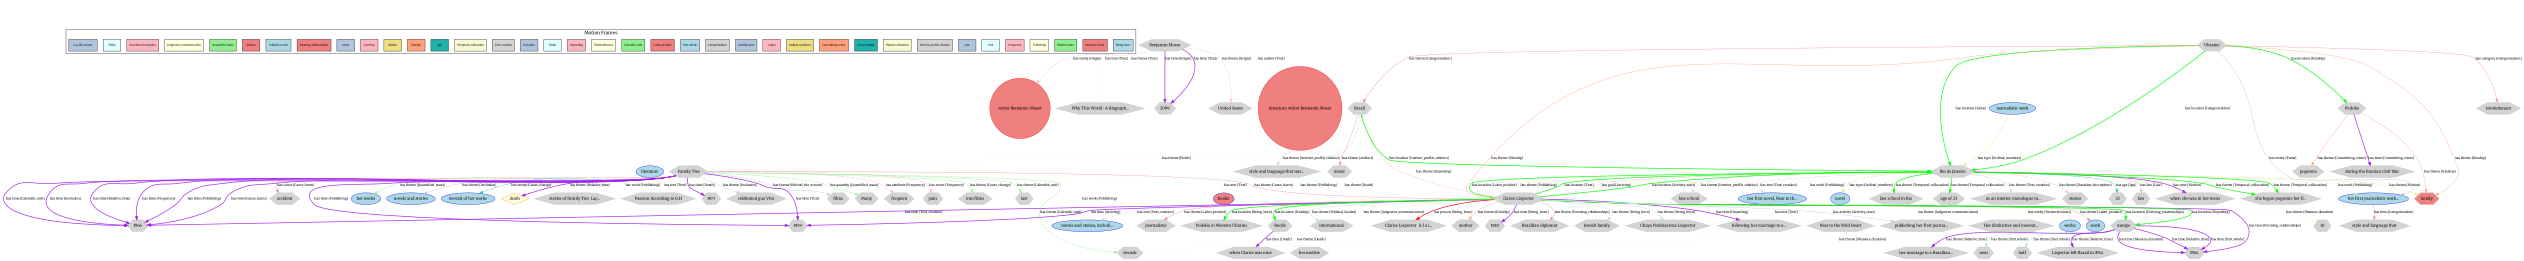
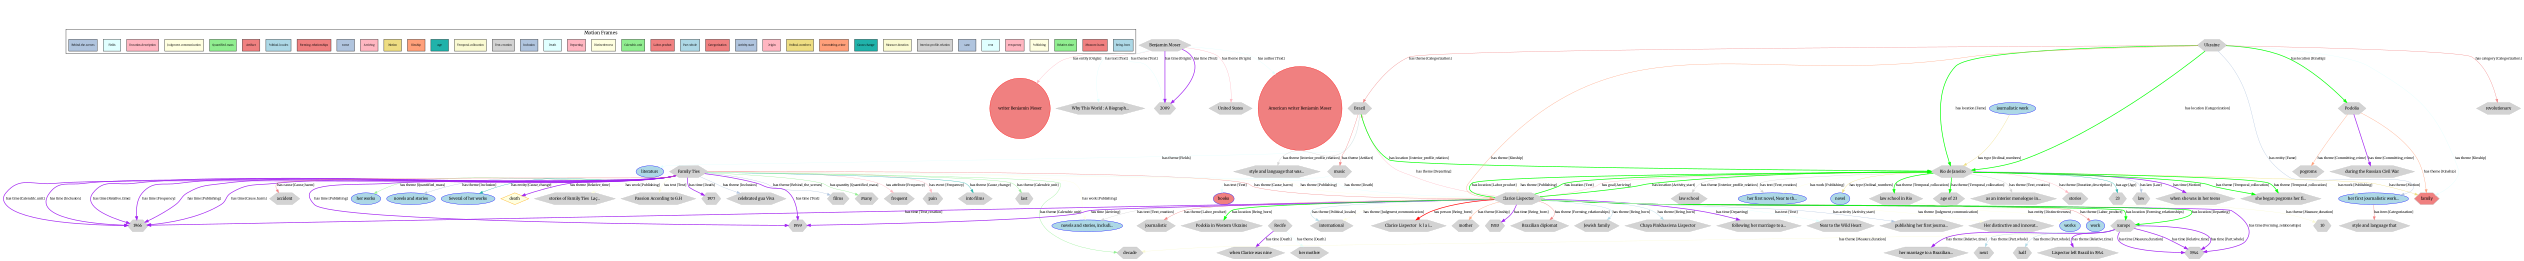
  digraph {
    bgcolor=white
    compound=true
    fontname=Merriweather
    rankdir=TB
    node [fillcolor=lightgray fontname=Merriweather fontsize=12 shape=hexagon style=filled color=gray]
    edge [color=purple fontname=Merriweather fontsize=10 penwidth=1]
    n1 [fillcolor=lightblue fontsize=8 label=Being_born shape=box color=""]
    n2 [fillcolor=lightcoral fontsize=8 label=Measure_harm shape=box color=""]
    n3 [fillcolor=lightgreen fontsize=8 label=Relative_time shape=box color=""]
    n4 [fillcolor=lightyellow fontsize=8 label=Publishing shape=box color=""]
    n5 [fillcolor=lightpink fontsize=8 label=Frequency shape=box color=""]
    n6 [fillcolor=lightcyan fontsize=8 label=Text shape=box color=""]
    n7 [fillcolor=lightsteelblue fontsize=8 label=Law shape=box color=""]
    n8 [fontsize=8 label=Interior_profile_relation shape=box color=""]
    n9 [fillcolor=lightgoldenrodyellow fontsize=8 label=Measure_duration shape=box color=""]
    n10 [fillcolor=lightseagreen fontsize=8 label=Cause_change shape=box color=""]
    n11 [fillcolor=lightsalmon fontsize=8 label=Committing_crime shape=box color=""]
    n12 [fillcolor=lightgoldenrod fontsize=8 label=Ordinal_numbers shape=box color=""]
    n13 [fillcolor=lightpink fontsize=8 label=Origin shape=box color=""]
    n14 [fillcolor=lightsteelblue fontsize=8 label=Activity_start shape=box color=""]
-   n15 [fontsize=8 label=Categorization shape=box color=""]
+   n15 [fillcolor=lightcoral fontsize=8 label=Categorization shape=box color=""]
    n16 [fillcolor=lightblue fontsize=8 label=Part_whole shape=box color=""]
    n17 [fillcolor=lightcoral fontsize=8 label=Labor_product shape=box color=""]
    n18 [fillcolor=lightgreen fontsize=8 label=Calendric_unit shape=box color=""]
    n19 [fillcolor=lightyellow fontsize=8 label=Distinctiveness shape=box color=""]
    n20 [fillcolor=lightpink fontsize=8 label=Departing shape=box color=""]
    n21 [fillcolor=lightcyan fontsize=8 label=Death shape=box color=""]
    n22 [fillcolor=lightsteelblue fontsize=8 label=Inclusion shape=box color=""]
    n23 [fontsize=8 label=Text_creation shape=box color=""]
    n24 [fillcolor=lightgoldenrodyellow fontsize=8 label=Temporal_collocation shape=box color=""]
    n25 [fillcolor=lightseagreen fontsize=8 label=Age shape=box color=""]
    n26 [fillcolor=lightsalmon fontsize=8 label=Kinship shape=box color=""]
    n27 [fillcolor=lightgoldenrod fontsize=8 label=Motion shape=box color=""]
    n28 [fillcolor=lightpink fontsize=8 label=Arriving shape=box color=""]
    n29 [fillcolor=lightsteelblue fontsize=8 label=Fame shape=box color=""]
    n30 [fillcolor=lightcoral fontsize=8 label=Forming_relationships shape=box color=""]
    n31 [fillcolor=lightblue fontsize=8 label=Political_locales shape=box color=""]
    n32 [fillcolor=lightcoral fontsize=8 label=Artifact shape=box color=""]
    n33 [fillcolor=lightgreen fontsize=8 label=Quantified_mass shape=box color=""]
    n34 [fillcolor=lightyellow fontsize=8 label=Judgment_communication shape=box color=""]
    n35 [fillcolor=lightpink fontsize=8 label=Duration_description shape=box color=""]
    n36 [fillcolor=lightcyan fontsize=8 label=Fields shape=box color=""]
-   n37 [fillcolor=lightsteelblue fontsize=8 label="Laç_the_scenes" shape=box color=""]
+   n37 [fillcolor=lightsteelblue fontsize=8 label=Behind_the_scenes shape=box color=""]
    n38 [color=red fillcolor=lightcoral label="American writer Benjamin Moser" shape=circle]
    n39 [color=red fillcolor=lightcoral label="writer Benjamin Moser" shape=circle]
    n40 [color=blue fillcolor=lightblue label=literature shape=ellipse]
    n41 [color=blue fillcolor=lightblue label=works shape=ellipse]
    n42 [color=blue fillcolor=lightblue label="her first novel, Near to th..." shape=ellipse]
    n43 [color=blue fillcolor=lightblue label=work shape=ellipse]
    n44 [color=blue fillcolor=lightblue label="her first journalistic work..." shape=ellipse]
    n45 [label="style and language that"]
    n46 [color=blue fillcolor=lightblue label="her works" shape=ellipse]
    n47 [color=blue fillcolor=lightblue label="novels and stories" shape=ellipse]
    n48 [color=blue fillcolor=lightblue label="novels and stories, includi..." shape=ellipse]
    n49 [color=blue fillcolor=lightblue label="journalistic work" shape=ellipse]
    n50 [label="Rio de Janeiro"]
    n51 [color=blue fillcolor=lightblue label="Several of her works" shape=ellipse]
    n52 [color=blue fillcolor=lightcoral label=books shape=ellipse]
    n53 [color=blue fillcolor=lightblue label=novel shape=ellipse]
    n54 [color=orange fillcolor=lightyellow label=death shape=diamond]
    n55 [label=journalistic]
    n56 [label="Family Ties"]
    n57 [label="stories of Family Ties  Laç..."]
    n58 [label="Passion According to G.H"]
    n59 [label=1977]
    n60 [label="celebrated gua Viva"]
    n61 [label=decade]
    n62 [label=films]
    n63 [label=Many]
    n64 [label=1959]
    n65 [label=frequent]
    n66 [label=pain]
    n67 [label="into films"]
    n68 [label=last]
    n69 [label=1966]
    n70 [label="Clarice Lispector"]
    n71 [label=accident]
    n72 [label="Podolia in Western Ukraine"]
    n73 [label=international]
    n74 [label=1944]
    n75 [label="Clarice Lispector   k l a i..."]
    n76 [label=mother]
    n77 [label=Recife]
    n78 [label=Brazil]
    n79 [label=1920]
    n80 [label="Brazilian diplomat"]
    n81 [label="Jewish family"]
    n82 [label="Chaya Pinkhasivna Lispector"]
    n83 [label="following her marriage to a..."]
    n84 [label=Europe]
    n85 [label="Near to the Wild Heart"]
    n86 [label="publishing her first journa..."]
    n87 [label="Her distinctive and innovat..."]
    n88 [label="age of 23"]
    n89 [label="as an interior monologue in..."]
    n90 [label="Why This World : A Biograph..."]
    n91 [label=stories]
    n92 [label="her marriage to a Brazilian..."]
    n93 [label="Benjamin Moser"]
    n94 [label=2009]
    n95 [label="United States"]
    n96 [label="her mother"]
    n97 [label="when Clarice was nine"]
    n98 [label=23]
    n99 [label=next]
    n100 [label=pogroms]
    n101 [label=law]
    n102 [label="style and language that was..."]
    n103 [label=music]
    n104 [label="when she was in her teens"]
    n105 [label="law school in Rio"]
    n106 [fillcolor=lightcoral label=family]
    n107 [label="she began pogroms her fi..."]
    n108 [label="law school"]
    n109 [label=10]
    n110 [label=Podolia]
    n111 [label="during the Russian Civil War"]
    n112 [label=half]
    n113 [label="Lispector left Brazil in 1944"]
    n114 [label=revolutionary]
    n115 [label=Ukraine]
    subgraph cluster_1 {
      subgraph sub_2 {
        color=orange
        fillcolor=lightyellow
        label=Events
        style=filled
      }
    }
    subgraph cluster_3 {
      subgraph sub_4 {
        color=red
        fillcolor=lightcoral
        label=People
        style=filled
      }
    }
    subgraph cluster_5 {
      subgraph sub_6 {
        color=green
        fillcolor=lightgreen
        label=Locations
        style=filled
      }
    }
    subgraph cluster_7 {
      subgraph sub_8 {
        color=blue
        fillcolor=lightblue
        label=Concepts
        style=filled
      }
    }
    subgraph cluster_9 {
      subgraph sub_10 {
        color=gray
        fillcolor=lightgray
        label=Other
        style=filled
      }
    }
    subgraph cluster_11 {
      color=black
      fillcolor=white
      label="Motion Frames"
      rank=sink
      style=filled
      n1
      n2
      n3
      n4
      n5
      n6
      n7
      n8
      n9
      n10
      n11
      n12
      n13
      n14
      n15
      n16
      n17
      n18
      n19
      n20
      n21
      n22
      n23
      n24
      n25
      n26
      n27
      n28
      n29
      n30
      n31
      n32
      n33
      n34
      n35
      n36
      n37
    }
    n44 -> n45 [color=lightcoral label="has item [Categorization]"]
    n49 -> n50 [color=lightgoldenrod label="has type [Ordinal_numbers]"]
    n50 -> n42 [color=lightyellow label="has work [Publishing]"]
    n50 -> n42 [color=lightgray label="has text [Text_creation]"]
    n50 -> n44 [color=lightyellow label="has work [Publishing]"]
    n50 -> n53 [color=lightgoldenrod label="has type [Ordinal_numbers]"]
    n50 -> n70 [color=lightyellow label="has theme [Publishing]"]
    n50 -> n88 [color=green label="has theme [Temporal_collocation]" penwidth=2]
    n50 -> n89 [color=lightgray label="has theme [Text_creation]"]
    n50 -> n91 [color=lightpink label="has theme [Duration_description]"]
    n50 -> n98 [color=lightseagreen label="has age [Age]"]
    n50 -> n101 [color=lightsteelblue label="has law [Law]"]
    n50 -> n104 [label="has time [Motion]" penwidth=2]
    n50 -> n105 [color=green label="has theme [Temporal_collocation]" penwidth=2]
    n50 -> n106 [color=lightgoldenrod label="has theme [Motion]"]
    n50 -> n107 [color=green label="has theme [Temporal_collocation]" penwidth=2]
    n50 -> n107 [color=green label="has theme [Temporal_collocation]" penwidth=2]
    n50 -> n108 [color=lightgray label="has theme [Interior_profile_relation]"]
    n56 -> n46 [color=lightgreen label="has theme [Quantified_mass]"]
    n56 -> n47 [color=lightsteelblue label="has theme [Inclusion]"]
    n56 -> n48 [color=lightyellow label="has work [Publishing]"]
    n56 -> n51 [color=lightseagreen label="has entity [Cause_change]"]
    n56 -> n54 [label="has theme [Relative_time]" penwidth=2]
    n56 -> n57 [color=lightyellow label="has work [Publishing]"]
    n56 -> n58 [color=lightgoldenrodyellow label="has text [Text]"]
    n56 -> n59 [label="has time [Death]" penwidth=2]
    n56 -> n60 [color=lightsteelblue label="has theme [Inclusion]"]
    n56 -> n61 [color=lightgreen label="has theme [Calendric_unit]"]
    n56 -> n62 [color=lightsteelblue label="has theme [Behind_the_scenes]"]
    n56 -> n63 [color=lightgreen label="has quantity [Quantified_mass]"]
    n56 -> n64 [label="has time [Publishing]" penwidth=2]
    n56 -> n64 [label="has time [Text]" penwidth=2]
    n56 -> n65 [color=lightpink label="has attribute [Frequency]"]
    n56 -> n66 [color=lightpink label="has event [Frequency]"]
-   n56 -> n67 [color=lightgreen label="has theme [Cause_change]"]
+   n56 -> n67 [color=lightseagreen label="has theme [Cause_change]"]
    n56 -> n68 [color=lightgreen label="has theme [Calendric_unit]"]
    n56 -> n69 [label="has time [Inclusion]" penwidth=2]
    n56 -> n69 [label="has time [Relative_time]" penwidth=2]
    n56 -> n69 [label="has time [Frequency]" penwidth=2]
    n56 -> n69 [label="has time [Publishing]" penwidth=2]
    n56 -> n69 [label="has time [Cause_harm]" penwidth=2]
    n56 -> n69 [label="has time [Calendric_unit]" penwidth=2]
    n56 -> n70 [color=lightcoral label="has theme [Cause_harm]"]
    n56 -> n70 [color=lightyellow label="has theme [Publishing]"]
    n56 -> n70 [color=lightcyan label="has theme [Death]"]
    n56 -> n71 [color=lightcoral label="has cause [Cause_harm]"]
    n70 -> n41 [color=lightyellow label="has entity [Distinctiveness]"]
    n70 -> n43 [color=lightcoral label="has theme [Labor_product]"]
    n70 -> n48 [color=lightgray label="has text [Text_creation]"]
    n70 -> n50 [color=green label="has location [Text]" penwidth=2]
    n70 -> n50 [color=lightpink label="has goal [Arriving]"]
    n70 -> n50 [color=green label="has location [Activity_start]" penwidth=2]
    n70 -> n50 [color=green label="has location [Labor_product]" penwidth=2]
    n70 -> n55 [color=lightcoral label="has theme [Labor_product]"]
    n70 -> n64 [label="has time [Arriving]" penwidth=2]
    n70 -> n69 [label="has time [Text_creation]" penwidth=2]
    n70 -> n72 [color=green label="has location [Being_born]" penwidth=2]
    n70 -> n73 [color=lightblue label="has theme [Political_locales]"]
    n70 -> n73 [color=lightyellow label="has theme [Judgment_communication]"]
    n70 -> n74 [label="has time [Forming_relationships]" penwidth=2]
    n70 -> n75 [color=red label="has person [Being_born]" penwidth=2]
    n70 -> n76 [color=lightsalmon label="has theme [Kinship]"]
-   n70 -> n77 [color=green label="has location [Kinship]" penwidth=2]
    n70 -> n78 [color=lightpink label="has theme [Departing]"]
    n70 -> n79 [label="has time [Being_born]" penwidth=2]
    n70 -> n80 [color=lightcoral label="has theme [Forming_relationships]"]
    n70 -> n81 [color=lightblue label="has theme [Being_born]"]
    n70 -> n82 [color=lightblue label="has theme [Being_born]"]
    n70 -> n83 [label="has time [Departing]" penwidth=2]
    n70 -> n84 [color=green label="has location [Departing]" penwidth=2]
    n70 -> n84 [color=green label="has location [Forming_relationships]" penwidth=2]
    n70 -> n85 [color=lightcyan label="has text [Text]"]
    n70 -> n86 [color=lightsteelblue label="has activity [Activity_start]"]
    n70 -> n87 [color=lightyellow label="has theme [Judgment_communication]"]
    n77 -> n96 [color=lightcyan label="has theme [Death]"]
    n77 -> n97 [label="has time [Death]" penwidth=2]
    n78 -> n40 [color=lightcyan label="has theme [Fields]"]
    n78 -> n50 [color=green label="has location [Interior_profile_relation]" penwidth=2]
    n78 -> n102 [color=lightgray label="has theme [Interior_profile_relation]"]
    n78 -> n103 [color=lightcoral label="has theme [Artifact]"]
    n84 -> n61 [color=lightgoldenrodyellow label="has theme [Measure_duration]"]
    n84 -> n74 [label="has time [Relative_time]" penwidth=2]
    n84 -> n74 [label="has time [Part_whole]" penwidth=2]
    n84 -> n74 [label="has time [Measure_duration]" penwidth=2]
    n84 -> n92 [label="has theme [Relative_time]" penwidth=2]
    n84 -> n99 [color=lightblue label="has theme [Part_whole]"]
    n84 -> n112 [color=lightblue label="has theme [Part_whole]"]
    n84 -> n113 [label="has theme [Relative_time]" penwidth=2]
    n93 -> n38 [color=lightcyan label="has author [Text]"]
    n93 -> n39 [color=lightpink label="has entity [Origin]"]
    n93 -> n90 [color=lightcyan label="has text [Text]"]
    n93 -> n94 [color=lightcyan label="has theme [Text]"]
    n93 -> n94 [label="has time [Origin]" penwidth=2]
    n93 -> n94 [label="has time [Text]" penwidth=2]
    n93 -> n95 [color=lightpink label="has theme [Origin]"]
    n103 -> n52 [color=lightcyan label="has text [Text]"]
    n105 -> n109 [color=lightgoldenrodyellow label="has theme [Measure_duration]"]
    n110 -> n100 [color=lightsalmon label="has theme [Committing_crime]"]
    n110 -> n106 [color=lightsalmon label="has theme [Kinship]"]
    n110 -> n111 [label="has time [Committing_crime]" penwidth=2]
    n115 -> n44 [color=lightsteelblue label="has entity [Fame]"]
    n115 -> n50 [color=green label="has location [Categorization]" penwidth=2]
    n115 -> n50 [color=green label="has location [Fame]" penwidth=2]
    n115 -> n70 [color=lightsalmon label="has theme [Kinship]"]
    n115 -> n78 [color=lightcoral label="has theme [Categorization]"]
-   n115 -> n106 [color=lightsalmon label="has theme [Kinship]"]
+   n115 -> n106 [color=lightcyan label="has theme [Kinship]"]
    n115 -> n110 [color=green label="has location [Kinship]" penwidth=2]
    n115 -> n114 [color=lightcoral label="has category [Categorization]"]
  }
